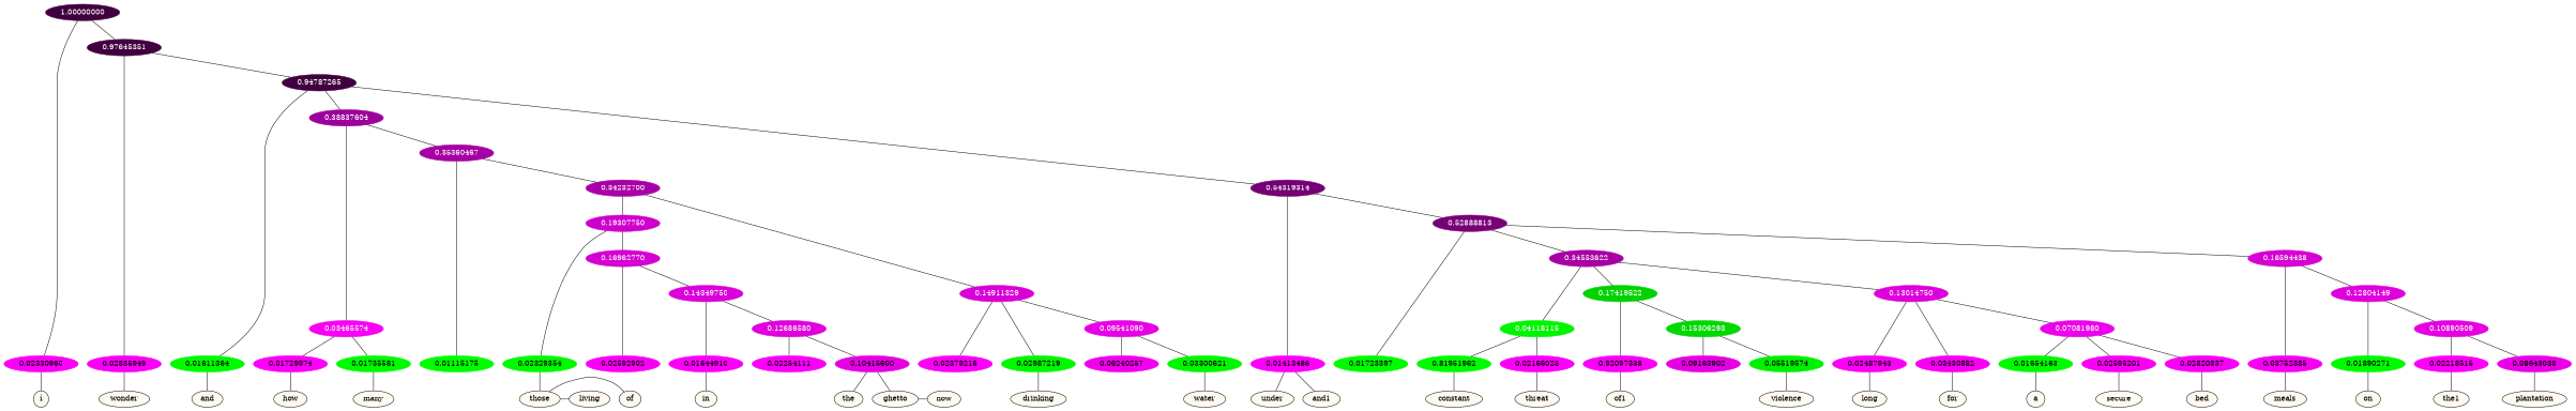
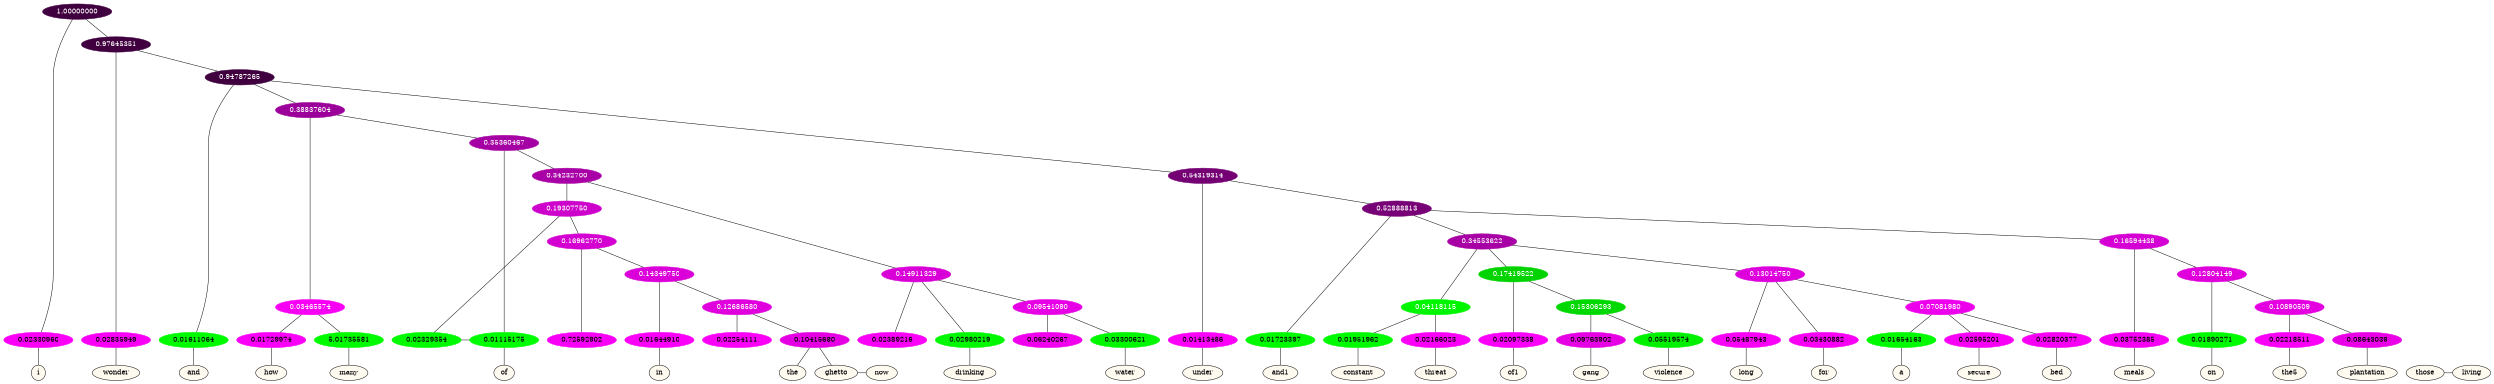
  graph {
    node [color=black format=png nodesep=0.001 ordering=out overlap_scaling=0.01 ranksep=0.001 style=filled fontcolor=black]
    n1 [fillcolor=floralwhite height=0.15 label=i style="filled,solid" width=0.15 fontcolor=""]
    n2 [fillcolor=floralwhite height=0.15 label=wonder style="filled,solid" width=0.15 fontcolor=""]
    n3 [fillcolor=floralwhite height=0.15 label=how style="filled,solid" width=0.15 fontcolor=""]
    n4 [fillcolor=floralwhite height=0.15 label=many style="filled,solid" width=0.15 fontcolor=""]
    n5 [fillcolor=floralwhite height=0.15 label=of style="filled,solid" width=0.15 fontcolor=""]
    n6 [fillcolor=floralwhite height=0.15 label=those style="filled,solid" width=0.15 fontcolor=""]
    n7 [fillcolor=floralwhite height=0.15 label=living style="filled,solid" width=0.15 fontcolor=""]
    n8 [fillcolor=floralwhite height=0.15 label=in style="filled,solid" width=0.15 fontcolor=""]
    n9 [fillcolor=floralwhite height=0.15 label=the style="filled,solid" width=0.15 fontcolor=""]
    n10 [fillcolor=floralwhite height=0.15 label=ghetto style="filled,solid" width=0.15 fontcolor=""]
    n11 [fillcolor=floralwhite height=0.15 label=now style="filled,solid" width=0.15 fontcolor=""]
    n12 [fillcolor=floralwhite height=0.15 label=drinking style="filled,solid" width=0.15 fontcolor=""]
    n13 [fillcolor=floralwhite height=0.15 label=water style="filled,solid" width=0.15 fontcolor=""]
    n14 [fillcolor=floralwhite height=0.15 label=and style="filled,solid" width=0.15 fontcolor=""]
    n15 [fillcolor=floralwhite height=0.15 label=under style="filled,solid" width=0.15 fontcolor=""]
    n16 [fillcolor=floralwhite height=0.15 label=constant style="filled,solid" width=0.15 fontcolor=""]
    n17 [fillcolor=floralwhite height=0.15 label=threat style="filled,solid" width=0.15 fontcolor=""]
    n18 [fillcolor=floralwhite height=0.15 label=of1 style="filled,solid" width=0.15 fontcolor=""]
+   n19 [fillcolor=floralwhite height=0.15 label=gang style="filled,solid" width=0.15 fontcolor=""]
    n20 [fillcolor=floralwhite height=0.15 label=violence style="filled,solid" width=0.15 fontcolor=""]
    n21 [fillcolor=floralwhite height=0.15 label=long style="filled,solid" width=0.15 fontcolor=""]
    n22 [fillcolor=floralwhite height=0.15 label=for style="filled,solid" width=0.15 fontcolor=""]
    n23 [fillcolor=floralwhite height=0.15 label=a style="filled,solid" width=0.15 fontcolor=""]
    n24 [fillcolor=floralwhite height=0.15 label=secure style="filled,solid" width=0.15 fontcolor=""]
    n25 [fillcolor=floralwhite height=0.15 label=bed style="filled,solid" width=0.15 fontcolor=""]
    n26 [fillcolor=floralwhite height=0.15 label=and1 style="filled,solid" width=0.15 fontcolor=""]
    n27 [fillcolor=floralwhite height=0.15 label=meals style="filled,solid" width=0.15 fontcolor=""]
    n28 [fillcolor=floralwhite height=0.15 label=on style="filled,solid" width=0.15 fontcolor=""]
-   n29 [fillcolor=floralwhite height=0.15 label=the1 style="filled,solid" width=0.15 fontcolor=""]
+   n29 [fillcolor=floralwhite height=0.15 label=the5 style="filled,solid" width=0.15 fontcolor=""]
    n30 [fillcolor=floralwhite height=0.15 label=plantation style="filled,solid" width=0.15 fontcolor=""]
    n31 [color="0.835 1.000 0.977" height=0.15 label=0.02330960 width=0.15]
    n32 [color="0.835 1.000 0.972" height=0.15 label=0.02835949 width=0.15]
    n33 [color="0.835 1.000 0.983" height=0.15 label=0.01729974 width=0.15]
-   n34 [color="0.334 1.000 0.983" height=0.15 label=0.01735581 width=0.15]
+   n34 [color="0.334 1.000 0.983" height=0.15 label=5.01735581 width=0.15]
    n35 [color="0.334 1.000 0.989" height=0.15 label=0.01115175 width=0.15]
    n36 [color="0.334 1.000 0.977" height=0.15 label=0.02329354 width=0.15]
-   n37 [color="0.835 1.000 0.974" height=0.15 label=0.02592902 width=0.15]
+   n37 [color="0.835 1.000 0.974" height=0.15 label=0.72592902 width=0.15]
    n38 [color="0.835 1.000 0.984" height=0.15 label=0.01644910 width=0.15]
    n39 [color="0.835 1.000 0.977" height=0.15 label=0.02254111 width=0.15]
-   n40 [color="0.835 1.000 0.896" height=0.15 label=0.10415600 width=0.15]
-   n41 [color="0.835 1.000 0.976" height=0.15 label=0.02379216 width=0.15]
-   n42 [color="0.334 1.000 0.970" height=0.15 label=0.02987219 width=0.15]
-   n43 [color="0.835 1.000 0.938" height=0.15 label=0.06240257 width=0.15]
+   n40 [color="0.835 1.000 0.896" height=0.15 label=0.10415680 width=0.15]
+   n41 [color="0.835 1.000 0.976" height=0.15 label=0.02389216 width=0.15]
+   n42 [color="0.334 1.000 0.970" height=0.15 label=0.02980219 width=0.15]
+   n43 [color="0.835 1.000 0.938" height=0.15 label=0.06240267 width=0.15]
    n44 [color="0.334 1.000 0.967" height=0.15 label=0.03300621 width=0.15]
-   n45 [color="0.334 1.000 0.984" height=0.15 label=0.01611364 width=0.15]
+   n45 [color="0.334 1.000 0.984" height=0.15 label=0.01611064 width=0.15]
    n46 [color="0.835 1.000 0.986" height=0.15 label=0.01413486 width=0.15]
-   n47 [color="0.334 1.000 0.980" height=0.15 label=0.81951962 width=0.15]
+   n47 [color="0.334 1.000 0.980" height=0.15 label=0.01951962 width=0.15]
    n48 [color="0.835 1.000 0.978" height=0.15 label=0.02166023 width=0.15]
-   n49 [color="0.835 1.000 0.979" height=0.15 label=0.92097338 width=0.15]
-   n50 [color="0.835 1.000 0.902" height=0.15 label=0.09163902 width=0.15]
+   n49 [color="0.835 1.000 0.979" height=0.15 label=0.02097338 width=0.15]
+   n50 [color="0.835 1.000 0.902" height=0.15 label=0.09763902 width=0.15]
    n51 [color="0.334 1.000 0.945" height=0.15 label=0.05519574 width=0.15]
-   n52 [color="0.835 1.000 0.975" height=0.15 label=0.02487943 width=0.15]
+   n52 [color="0.835 1.000 0.975" height=0.15 label=0.05487943 width=0.15]
    n53 [color="0.835 1.000 0.966" height=0.15 label=0.03430882 width=0.15]
    n54 [color="0.334 1.000 0.983" height=0.15 label=0.01654163 width=0.15]
    n55 [color="0.835 1.000 0.974" height=0.15 label=0.02595201 width=0.15]
-   n56 [color="0.835 1.000 0.972" height=0.15 label=0.02820337 width=0.15]
+   n56 [color="0.835 1.000 0.972" height=0.15 label=0.02820377 width=0.15]
    n57 [color="0.334 1.000 0.983" height=0.15 label=0.01723397 width=0.15]
    n58 [color="0.835 1.000 0.962" height=0.15 label=0.03752385 width=0.15]
    n59 [color="0.334 1.000 0.981" height=0.15 label=0.01890271 width=0.15]
-   n60 [color="0.835 1.000 0.978" height=0.15 label=0.02218515 width=0.15]
+   n60 [color="0.835 1.000 0.978" height=0.15 label=0.02218511 width=0.15]
    n61 [color="0.835 1.000 0.914" height=0.15 label=0.08643039 width=0.15]
    n62 [color="0.835 1.000 0.250" fontcolor=grey99 height=0.15 label=1.00000000 width=0.15]
    n63 [color="0.835 1.000 0.250" fontcolor=grey99 height=0.15 label=0.97645351 width=0.15]
    n64 [color="0.835 1.000 0.250" fontcolor=grey99 height=0.15 label=0.94787265 width=0.15]
    n65 [color="0.835 1.000 0.612" fontcolor=grey99 height=0.15 label=0.38837604 width=0.15]
    n66 [color="0.835 1.000 0.457" fontcolor=grey99 height=0.15 label=0.54319314 width=0.15]
    n67 [color="0.835 1.000 0.965" fontcolor=grey99 height=0.15 label=0.03465574 width=0.15]
    n68 [color="0.835 1.000 0.646" fontcolor=grey99 height=0.15 label=0.35360467 width=0.15]
    n69 [color="0.835 1.000 0.471" fontcolor=grey99 height=0.15 label=0.52888813 width=0.15]
    n70 [color="0.835 1.000 0.658" fontcolor=grey99 height=0.15 label=0.34232700 width=0.15]
    n71 [color="0.835 1.000 0.654" fontcolor=grey99 height=0.15 label=0.34553622 width=0.15]
    n72 [color="0.835 1.000 0.834" fontcolor=grey99 height=0.15 label=0.16594438 width=0.15]
    n73 [color="0.835 1.000 0.807" fontcolor=grey99 height=0.15 label=0.19307750 width=0.15]
    n74 [color="0.835 1.000 0.851" fontcolor=grey99 height=0.15 label=0.14911329 width=0.15]
    n75 [color="0.334 1.000 0.959" fontcolor=grey99 height=0.15 label=0.04118115 width=0.15]
    n76 [color="0.334 1.000 0.826" fontcolor=grey99 height=0.15 label=0.17419522 width=0.15]
    n77 [color="0.835 1.000 0.870" fontcolor=grey99 height=0.15 label=0.13014750 width=0.15]
    n78 [color="0.835 1.000 0.872" fontcolor=grey99 height=0.15 label=0.12804149 width=0.15]
    n79 [color="0.835 1.000 0.830" fontcolor=grey99 height=0.15 label=0.16962770 width=0.15]
    n80 [color="0.835 1.000 0.905" fontcolor=grey99 height=0.15 label=0.09541090 width=0.15]
    n81 [color="0.334 1.000 0.847" fontcolor=grey99 height=0.15 label=0.15306293 width=0.15]
    n82 [color="0.835 1.000 0.929" fontcolor=grey99 height=0.15 label=0.07081980 width=0.15]
    n83 [color="0.835 1.000 0.891" fontcolor=grey99 height=0.15 label=0.10890509 width=0.15]
    n84 [color="0.835 1.000 0.857" fontcolor=grey99 height=0.15 label=0.14349750 width=0.15]
    n85 [color="0.835 1.000 0.873" fontcolor=grey99 height=0.15 label=0.12686580 width=0.15]
    subgraph sub_1 {
      rank=same
      n1
      n2
      n3
      n4
      n5
      n6
      n7
      n8
      n9
      n10
      n11
      n12
      n13
      n14
      n15
      n16
      n17
      n18
+     n19
      n20
      n21
      n22
      n23
      n24
      n25
      n26
      n27
      n28
      n29
      n30
    }
    subgraph sub_2 {
      rank=same
      n31
      n32
      n33
      n34
      n35
      n36
      n37
      n38
      n39
      n40
      n41
      n42
      n43
      n44
      n45
      n46
      n47
      n48
      n49
      n50
      n51
      n52
      n53
      n54
      n55
      n56
      n57
      n58
      n59
      n60
      n61
    }
    n6 -- n7
    n10 -- n11
    n31 -- n1
    n32 -- n2
    n33 -- n3
    n34 -- n4
-   n6 -- n5
-   n36 -- n6
+   n35 -- n5
+   n36 -- n35
    n38 -- n8
    n40 -- n9
    n40 -- n10
    n42 -- n12
    n44 -- n13
    n45 -- n14
    n46 -- n15
    n47 -- n16
    n48 -- n17
    n49 -- n18
+   n50 -- n19
    n51 -- n20
    n52 -- n21
    n53 -- n22
    n54 -- n23
    n55 -- n24
    n56 -- n25
-   n46 -- n26
+   n57 -- n26
    n58 -- n27
    n59 -- n28
    n60 -- n29
    n61 -- n30
    n62 -- n31
    n62 -- n63
    n63 -- n32
    n63 -- n64
    n64 -- n45
    n64 -- n65
    n64 -- n66
    n65 -- n67
    n65 -- n68
    n66 -- n46
    n66 -- n69
    n67 -- n33
    n67 -- n34
    n68 -- n35
    n68 -- n70
    n69 -- n57
    n69 -- n71
    n69 -- n72
    n70 -- n73
    n70 -- n74
    n71 -- n75
    n71 -- n76
    n71 -- n77
    n72 -- n58
    n72 -- n78
    n73 -- n36
    n73 -- n79
    n74 -- n41
    n74 -- n42
    n74 -- n80
    n75 -- n47
    n75 -- n48
    n76 -- n49
    n76 -- n81
    n77 -- n52
    n77 -- n53
    n77 -- n82
    n78 -- n59
    n78 -- n83
    n79 -- n37
    n79 -- n84
    n80 -- n43
    n80 -- n44
    n81 -- n50
    n81 -- n51
    n82 -- n54
    n82 -- n55
    n82 -- n56
    n83 -- n60
    n83 -- n61
    n84 -- n38
    n84 -- n85
    n85 -- n39
    n85 -- n40
  }
